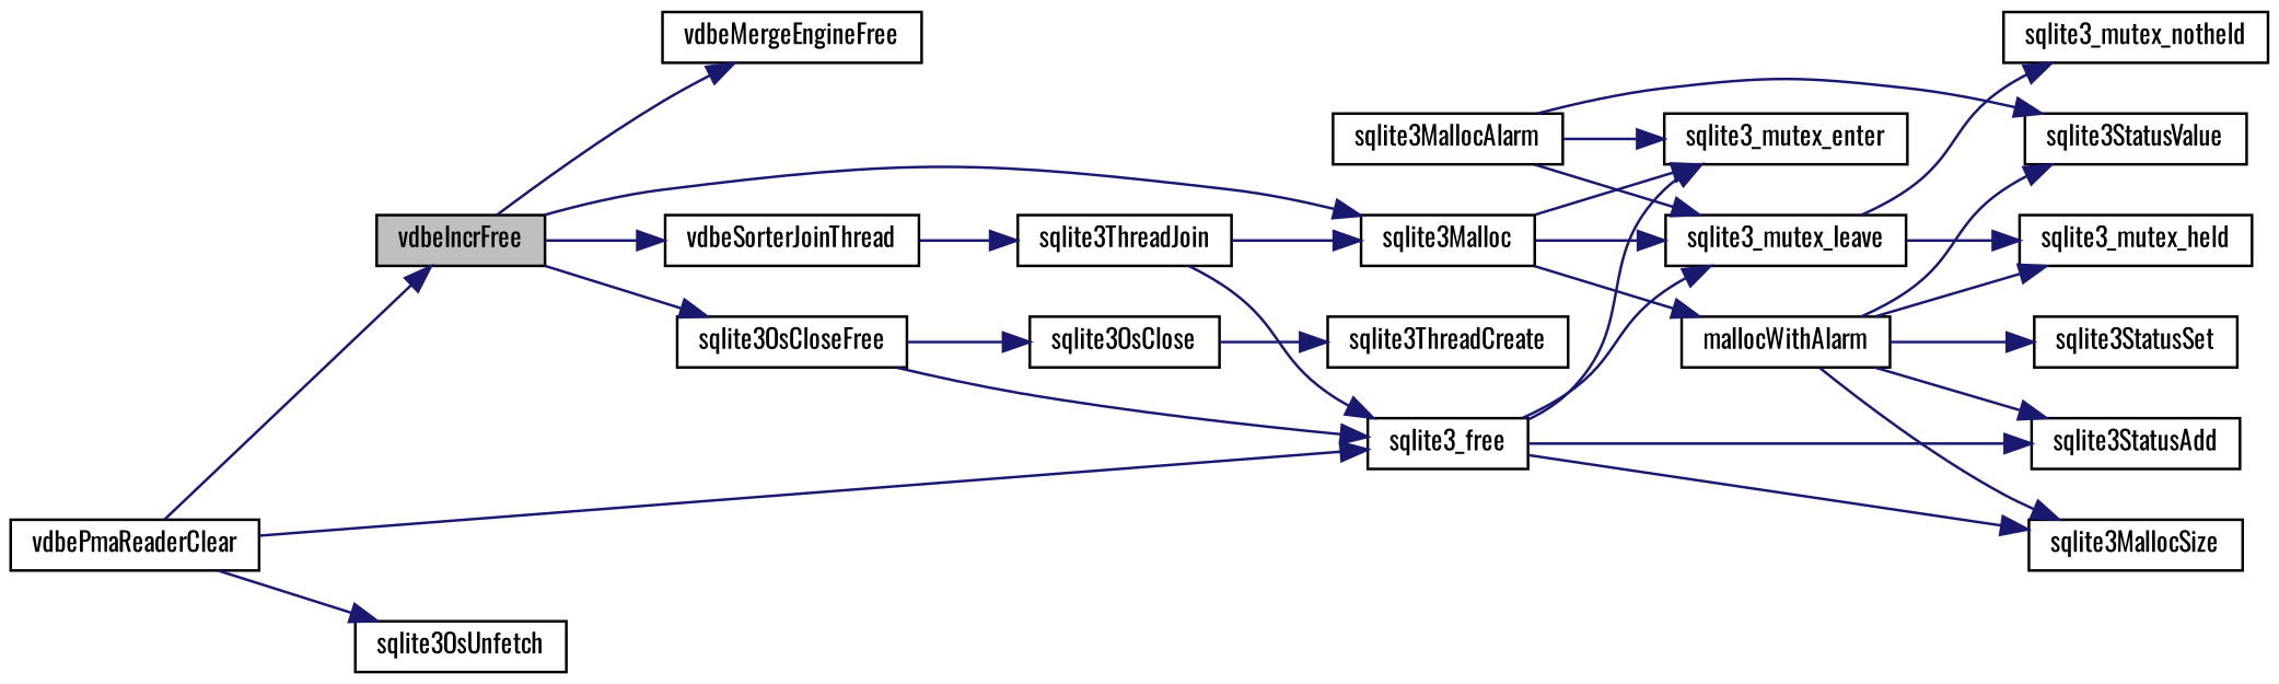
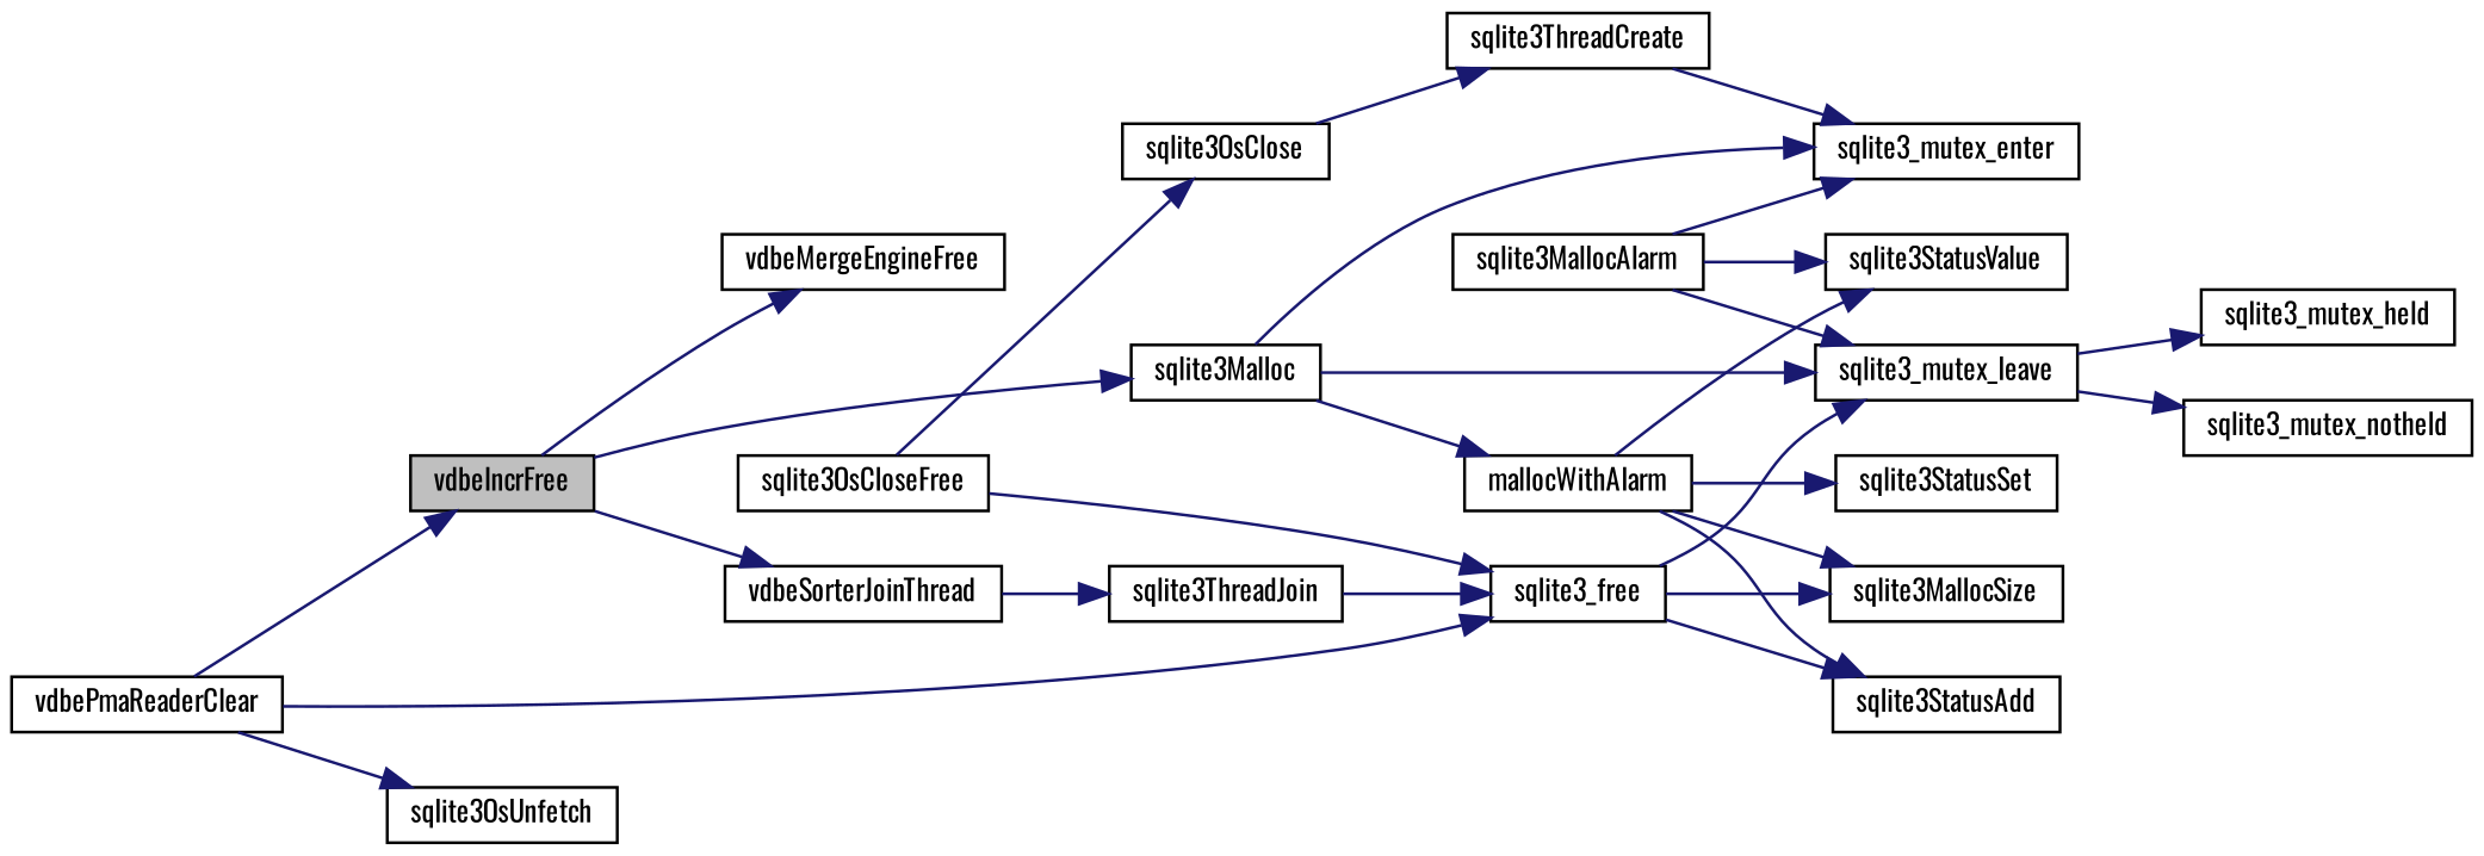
  digraph {
    fontname=Oswald
    rankdir=LR
    node [color=black fillcolor=white fontname=Oswald fontsize=10 shape=record style=filled]
    edge [color=midnightblue fontname=Oswald fontsize=10 labelfontname=FreeSans labelfontsize=10 style=solid]
    n1 [fillcolor=grey75 fontcolor=black height=0.2 label=vdbeIncrFree width=0.4]
    n2 [height=0.2 label=vdbeSorterJoinThread width=0.4]
    n3 [height=0.2 label=sqlite3OsCloseFree width=0.4]
    n4 [height=0.2 label=vdbeMergeEngineFree width=0.4]
    n5 [height=0.2 label=sqlite3Malloc width=0.4]
    n6 [height=0.2 label=sqlite3ThreadJoin width=0.4]
    n7 [height=0.2 label=sqlite3_free width=0.4]
    n8 [height=0.2 label=sqlite3_mutex_enter width=0.4]
    n9 [height=0.2 label=sqlite3StatusAdd width=0.4]
    n10 [height=0.2 label=sqlite3MallocSize width=0.4]
    n11 [height=0.2 label=sqlite3_mutex_leave width=0.4]
    n12 [height=0.2 label=sqlite3OsClose width=0.4]
    n13 [height=0.2 label=sqlite3ThreadCreate width=0.4]
    n14 [height=0.2 label=mallocWithAlarm width=0.4]
    n15 [height=0.2 label=sqlite3_mutex_held width=0.4]
    n16 [height=0.2 label=sqlite3_mutex_notheld width=0.4]
    n17 [height=0.2 label=sqlite3StatusSet width=0.4]
    n18 [height=0.2 label=sqlite3StatusValue width=0.4]
    n19 [height=0.2 label=sqlite3MallocAlarm width=0.4]
    n20 [height=0.2 label=vdbePmaReaderClear width=0.4]
    n21 [height=0.2 label=sqlite3OsUnfetch width=0.4]
    n1 -> n2
-   n1 -> n3
    n1 -> n4
    n1 -> n5
    n2 -> n6
    n3 -> n7
    n3 -> n12
    n5 -> n8
    n5 -> n11
    n5 -> n14
-   n6 -> n5
    n6 -> n7
-   n7 -> n8
+   n13 -> n8
    n7 -> n9
    n7 -> n10
    n7 -> n11
    n11 -> n15
    n11 -> n16
    n12 -> n13
    n14 -> n9
    n14 -> n10
-   n14 -> n15
    n14 -> n17
    n14 -> n18
    n19 -> n8
    n19 -> n11
    n19 -> n18
    n20 -> n1
    n20 -> n7
    n20 -> n21
  }
